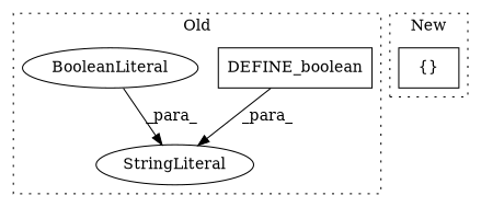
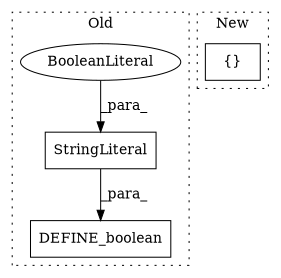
  digraph {
    node [shape=box]
    n1 [a=32 l="15,1" label=DEFINE_boolean s="963,1159"]
    n2 [a=9 l=5 label=BooleanLiteral s=1005 shape=ellipse]
-   n3 [a=45 l=26 label=StringLiteral s=978 shape=ellipse]
+   n3 [a=45 l=26 label=StringLiteral s=978]
    n4 [a=4 l="1,1" label="{}" s="1062,1083"]
    subgraph cluster_1 {
      label=Old
      style=dotted
      n1
      n2
      n3
    }
    subgraph cluster_2 {
      label=New
      style=dotted
      n4
    }
    n2 -> n3 [label=_para_]
-   n1 -> n3 [label=_para_]
+   n3 -> n1 [label=_para_]
  }
